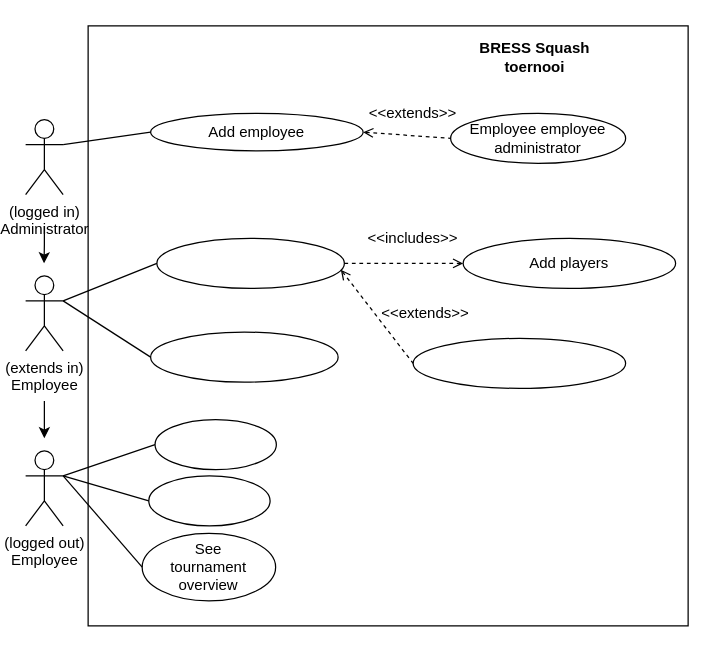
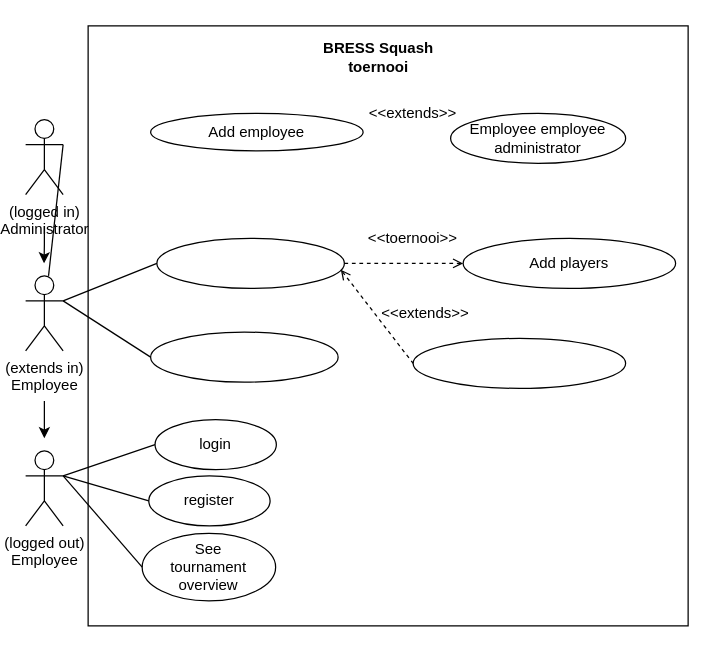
  <mxCell id="0" />
  <mxCell id="1" parent="0" />
  <mxCell id="2" value="" style="whiteSpace=wrap;html=1;aspect=fixed;" vertex="1" parent="1"><mxGeometry x="70" y="20" width="480" height="480" as="geometry" /></mxCell>
  <mxCell id="3" value="" style="edgeStyle=orthogonalEdgeStyle;rounded=0;orthogonalLoop=1;jettySize=auto;html=1;" edge="1" parent="1"><mxGeometry relative="1" as="geometry"><mxPoint x="35" y="320" as="sourcePoint" /><mxPoint x="35" y="350" as="targetPoint" /></mxGeometry></mxCell>
  <mxCell id="4" style="edgeStyle=none;rounded=0;orthogonalLoop=1;jettySize=auto;html=1;exitX=1;exitY=0.333;exitDx=0;exitDy=0;exitPerimeter=0;entryX=0;entryY=0.5;entryDx=0;entryDy=0;endArrow=none;endFill=0;" edge="1" parent="1" source="5" target="19"><mxGeometry relative="1" as="geometry" /></mxCell>
  <mxCell id="5" value="(logged out)&lt;br&gt;Employee" style="shape=umlActor;verticalLabelPosition=bottom;verticalAlign=top;html=1;outlineConnect=0;" vertex="1" parent="1"><mxGeometry x="20" y="360" width="30" height="60" as="geometry" /></mxCell>
  <mxCell id="6" value="" style="group" vertex="1" connectable="0" parent="1"><mxGeometry x="125" y="190" width="150" height="40" as="geometry" /></mxCell>
  <mxCell id="7" value="" style="ellipse;whiteSpace=wrap;html=1;" vertex="1" parent="6"><mxGeometry width="150" height="40" as="geometry" /></mxCell>
  <mxCell id="8" value="" style="group" vertex="1" connectable="0" parent="1"><mxGeometry x="130" y="260" width="170" height="45" as="geometry" /></mxCell>
  <mxCell id="9" value="" style="ellipse;whiteSpace=wrap;html=1;" vertex="1" parent="8"><mxGeometry x="-10" y="5" width="150" height="40" as="geometry" /></mxCell>
- <mxCell id="10" style="edgeStyle=none;rounded=0;orthogonalLoop=1;jettySize=auto;html=1;exitX=1;exitY=0.5;exitDx=0;exitDy=0;entryX=0;entryY=0.5;entryDx=0;entryDy=0;endArrow=none;endFill=0;dashed=1;startArrow=open;startFill=0;" edge="1" parent="1" source="11" target="14"><mxGeometry relative="1" as="geometry" /></mxCell>
  <mxCell id="11" value="Add employee" style="ellipse;whiteSpace=wrap;html=1;" vertex="1" parent="1"><mxGeometry x="120" y="90" width="170" height="30" as="geometry" /></mxCell>
- <mxCell id="12" style="edgeStyle=none;rounded=0;orthogonalLoop=1;jettySize=auto;html=1;exitX=1;exitY=0.333;exitDx=0;exitDy=0;exitPerimeter=0;entryX=0;entryY=0.5;entryDx=0;entryDy=0;endArrow=none;endFill=0;" edge="1" parent="1" source="13" target="11"><mxGeometry relative="1" as="geometry" /></mxCell>
+ <mxCell id="12" style="edgeStyle=none;rounded=0;orthogonalLoop=1;jettySize=auto;html=1;exitX=1;exitY=0.333;exitDx=0;exitDy=0;exitPerimeter=0;endArrow=none;endFill=0;" edge="1" parent="1" source="13" target="17"><mxGeometry relative="1" as="geometry" /></mxCell>
  <mxCell id="13" value="(logged in)&lt;br&gt;Administrator" style="shape=umlActor;verticalLabelPosition=bottom;verticalAlign=top;html=1;outlineConnect=0;" vertex="1" parent="1"><mxGeometry x="20" y="95" width="30" height="60" as="geometry" /></mxCell>
  <mxCell id="14" value="Employee employee administrator" style="ellipse;whiteSpace=wrap;html=1;" vertex="1" parent="1"><mxGeometry x="360" y="90" width="140" height="40" as="geometry" /></mxCell>
  <mxCell id="15" value="" style="ellipse;whiteSpace=wrap;html=1;" vertex="1" parent="1"><mxGeometry x="330" y="270" width="170" height="40" as="geometry" /></mxCell>
  <mxCell id="16" style="edgeStyle=none;rounded=0;orthogonalLoop=1;jettySize=auto;html=1;exitX=1;exitY=0.333;exitDx=0;exitDy=0;exitPerimeter=0;entryX=0;entryY=0.5;entryDx=0;entryDy=0;endArrow=none;endFill=0;" edge="1" parent="1" source="17" target="9"><mxGeometry relative="1" as="geometry" /></mxCell>
  <mxCell id="17" value="(extends in)&lt;br&gt;Employee" style="shape=umlActor;verticalLabelPosition=bottom;verticalAlign=top;html=1;outlineConnect=0;" vertex="1" parent="1"><mxGeometry x="20" y="220" width="30" height="60" as="geometry" /></mxCell>
  <mxCell id="18" value="" style="group" vertex="1" connectable="0" parent="1"><mxGeometry x="130" y="330" width="110" height="45" as="geometry" /></mxCell>
  <mxCell id="19" value="" style="ellipse;whiteSpace=wrap;html=1;" vertex="1" parent="18"><mxGeometry x="-6.471" y="5" width="97.059" height="40" as="geometry" /></mxCell>
+ <mxCell id="20" value="login" style="text;html=1;strokeColor=none;fillColor=none;align=center;verticalAlign=middle;whiteSpace=wrap;rounded=0;" vertex="1" parent="18"><mxGeometry x="3.235" y="10" width="77.647" height="30" as="geometry" /></mxCell>
  <mxCell id="21" value="" style="group" vertex="1" connectable="0" parent="1"><mxGeometry x="125" y="375" width="110" height="45" as="geometry" /></mxCell>
  <mxCell id="22" value="" style="ellipse;whiteSpace=wrap;html=1;" vertex="1" parent="21"><mxGeometry x="-6.471" y="5" width="97.059" height="40" as="geometry" /></mxCell>
+ <mxCell id="23" value="register" style="text;html=1;strokeColor=none;fillColor=none;align=center;verticalAlign=middle;whiteSpace=wrap;rounded=0;" vertex="1" parent="21"><mxGeometry x="3.235" y="10" width="77.647" height="30" as="geometry" /></mxCell>
  <mxCell id="24" style="edgeStyle=none;rounded=0;orthogonalLoop=1;jettySize=auto;html=1;exitX=0;exitY=0.5;exitDx=0;exitDy=0;entryX=1;entryY=0.333;entryDx=0;entryDy=0;entryPerimeter=0;endArrow=none;endFill=0;" edge="1" parent="1" source="22" target="5"><mxGeometry relative="1" as="geometry" /></mxCell>
  <mxCell id="25" style="edgeStyle=none;rounded=0;orthogonalLoop=1;jettySize=auto;html=1;exitX=0;exitY=0.5;exitDx=0;exitDy=0;endArrow=none;endFill=0;" edge="1" parent="1" source="7"><mxGeometry relative="1" as="geometry"><mxPoint x="50" y="240" as="targetPoint" /></mxGeometry></mxCell>
  <mxCell id="26" style="edgeStyle=none;rounded=0;orthogonalLoop=1;jettySize=auto;html=1;exitX=1;exitY=0.5;exitDx=0;exitDy=0;entryX=0;entryY=0.5;entryDx=0;entryDy=0;endArrow=open;endFill=0;dashed=1;" edge="1" parent="1" source="7" target="32"><mxGeometry relative="1" as="geometry" /></mxCell>
  <mxCell id="27" style="edgeStyle=none;rounded=0;orthogonalLoop=1;jettySize=auto;html=1;exitX=0.981;exitY=0.625;exitDx=0;exitDy=0;entryX=0;entryY=0.5;entryDx=0;entryDy=0;endArrow=none;endFill=0;dashed=1;startArrow=open;startFill=0;exitPerimeter=0;" edge="1" parent="1" source="7" target="15"><mxGeometry relative="1" as="geometry" /></mxCell>
  <mxCell id="28" value="&amp;lt;&amp;lt;extends&amp;gt;&amp;gt;" style="text;html=1;strokeColor=none;fillColor=none;align=center;verticalAlign=middle;whiteSpace=wrap;rounded=0;" vertex="1" parent="1"><mxGeometry x="310" y="80" width="40" height="20" as="geometry" /></mxCell>
  <mxCell id="29" value="&amp;lt;&amp;lt;extends&amp;gt;&amp;gt;" style="text;html=1;strokeColor=none;fillColor=none;align=center;verticalAlign=middle;whiteSpace=wrap;rounded=0;" vertex="1" parent="1"><mxGeometry x="320" y="240" width="40" height="20" as="geometry" /></mxCell>
- <mxCell id="30" value="&amp;lt;&amp;lt;includes&amp;gt;&amp;gt;" style="text;html=1;strokeColor=none;fillColor=none;align=center;verticalAlign=middle;whiteSpace=wrap;rounded=0;" vertex="1" parent="1"><mxGeometry x="310" y="180" width="40" height="20" as="geometry" /></mxCell>
+ <mxCell id="30" value="&amp;lt;&amp;lt;toernooi&amp;gt;&amp;gt;" style="text;html=1;strokeColor=none;fillColor=none;align=center;verticalAlign=middle;whiteSpace=wrap;rounded=0;" vertex="1" parent="1"><mxGeometry x="310" y="180" width="40" height="20" as="geometry" /></mxCell>
  <mxCell id="31" value="Add players" style="text;html=1;strokeColor=none;fillColor=none;align=center;verticalAlign=middle;whiteSpace=wrap;rounded=0;" vertex="1" parent="1"><mxGeometry x="395" y="195" width="120" height="30" as="geometry" /></mxCell>
  <mxCell id="32" value="Add players" style="ellipse;whiteSpace=wrap;html=1;" vertex="1" parent="1"><mxGeometry x="370" y="190" width="170" height="40" as="geometry" /></mxCell>
  <mxCell id="33" value="" style="group" vertex="1" connectable="0" parent="1"><mxGeometry x="120" y="420" width="115" height="60" as="geometry" /></mxCell>
  <mxCell id="34" value="" style="ellipse;whiteSpace=wrap;html=1;" vertex="1" parent="33"><mxGeometry x="-6.76" y="6" width="106.76" height="54" as="geometry" /></mxCell>
  <mxCell id="35" value="See tournament overview" style="text;html=1;strokeColor=none;fillColor=none;align=center;verticalAlign=middle;whiteSpace=wrap;rounded=0;" vertex="1" parent="33"><mxGeometry x="3.31" y="15" width="86.62" height="36" as="geometry" /></mxCell>
  <mxCell id="36" value="" style="edgeStyle=orthogonalEdgeStyle;rounded=0;orthogonalLoop=1;jettySize=auto;html=1;" edge="1" parent="1"><mxGeometry relative="1" as="geometry"><mxPoint x="35" y="180" as="sourcePoint" /><mxPoint x="34.76" y="210" as="targetPoint" /><Array as="points"><mxPoint x="34.8" y="195" /><mxPoint x="34.8" y="195" /></Array></mxGeometry></mxCell>
- <mxCell id="37" value="&lt;b&gt;BRESS Squash toernooi&lt;/b&gt;" style="text;html=1;strokeColor=none;fillColor=none;align=center;verticalAlign=middle;whiteSpace=wrap;rounded=0;" vertex="1" parent="1"><mxGeometry x="370" y="30" width="115" height="30" as="geometry" /></mxCell>
+ <mxCell id="37" value="&lt;b&gt;BRESS Squash toernooi&lt;/b&gt;" style="text;html=1;strokeColor=none;fillColor=none;align=center;verticalAlign=middle;whiteSpace=wrap;rounded=0;" vertex="1" parent="1"><mxGeometry x="245" y="30" width="115" height="30" as="geometry" /></mxCell>
  <mxCell id="38" style="edgeStyle=none;rounded=0;orthogonalLoop=1;jettySize=auto;html=1;exitX=0;exitY=0.5;exitDx=0;exitDy=0;entryX=1;entryY=0.333;entryDx=0;entryDy=0;entryPerimeter=0;startArrow=none;startFill=0;endArrow=none;endFill=0;" edge="1" parent="1" source="34" target="5"><mxGeometry relative="1" as="geometry" /></mxCell>
